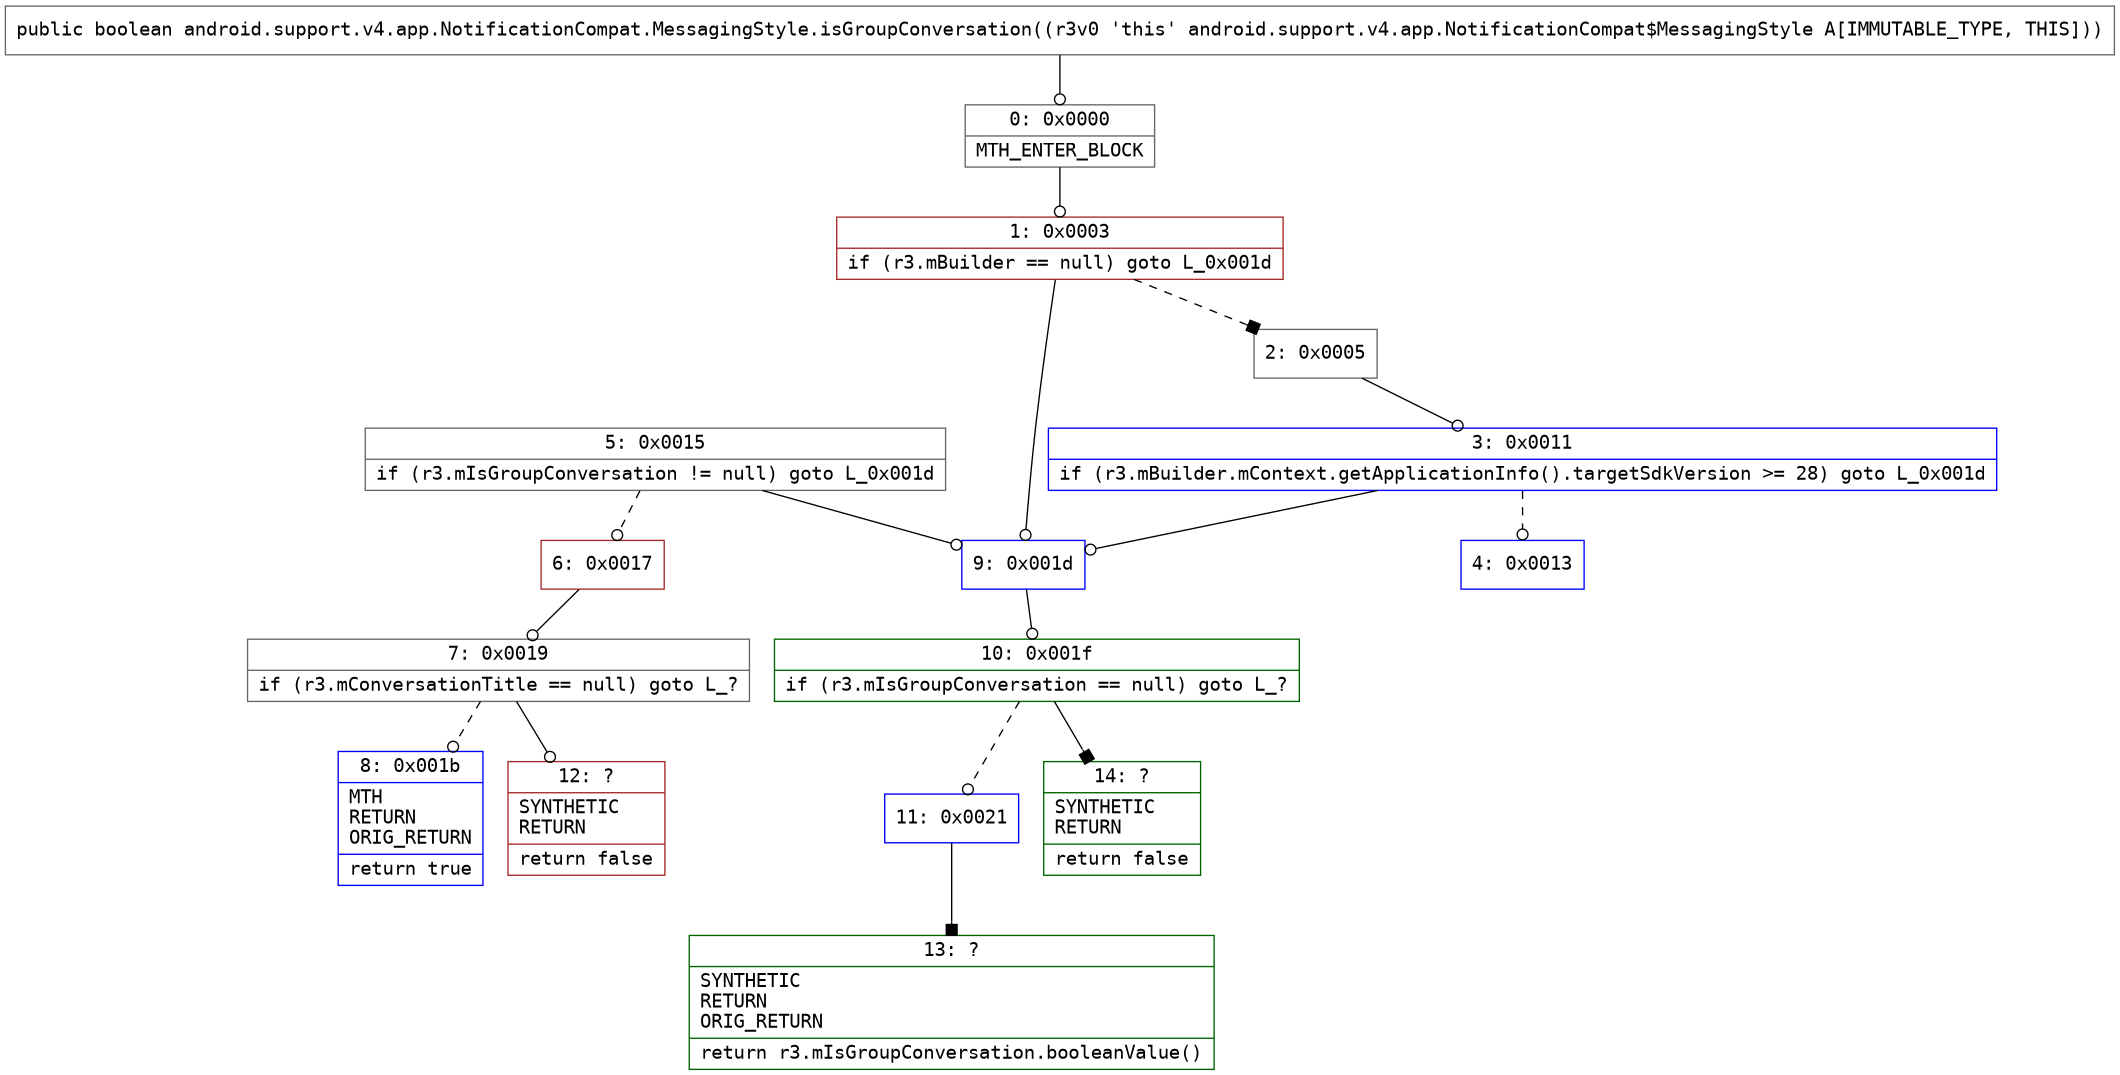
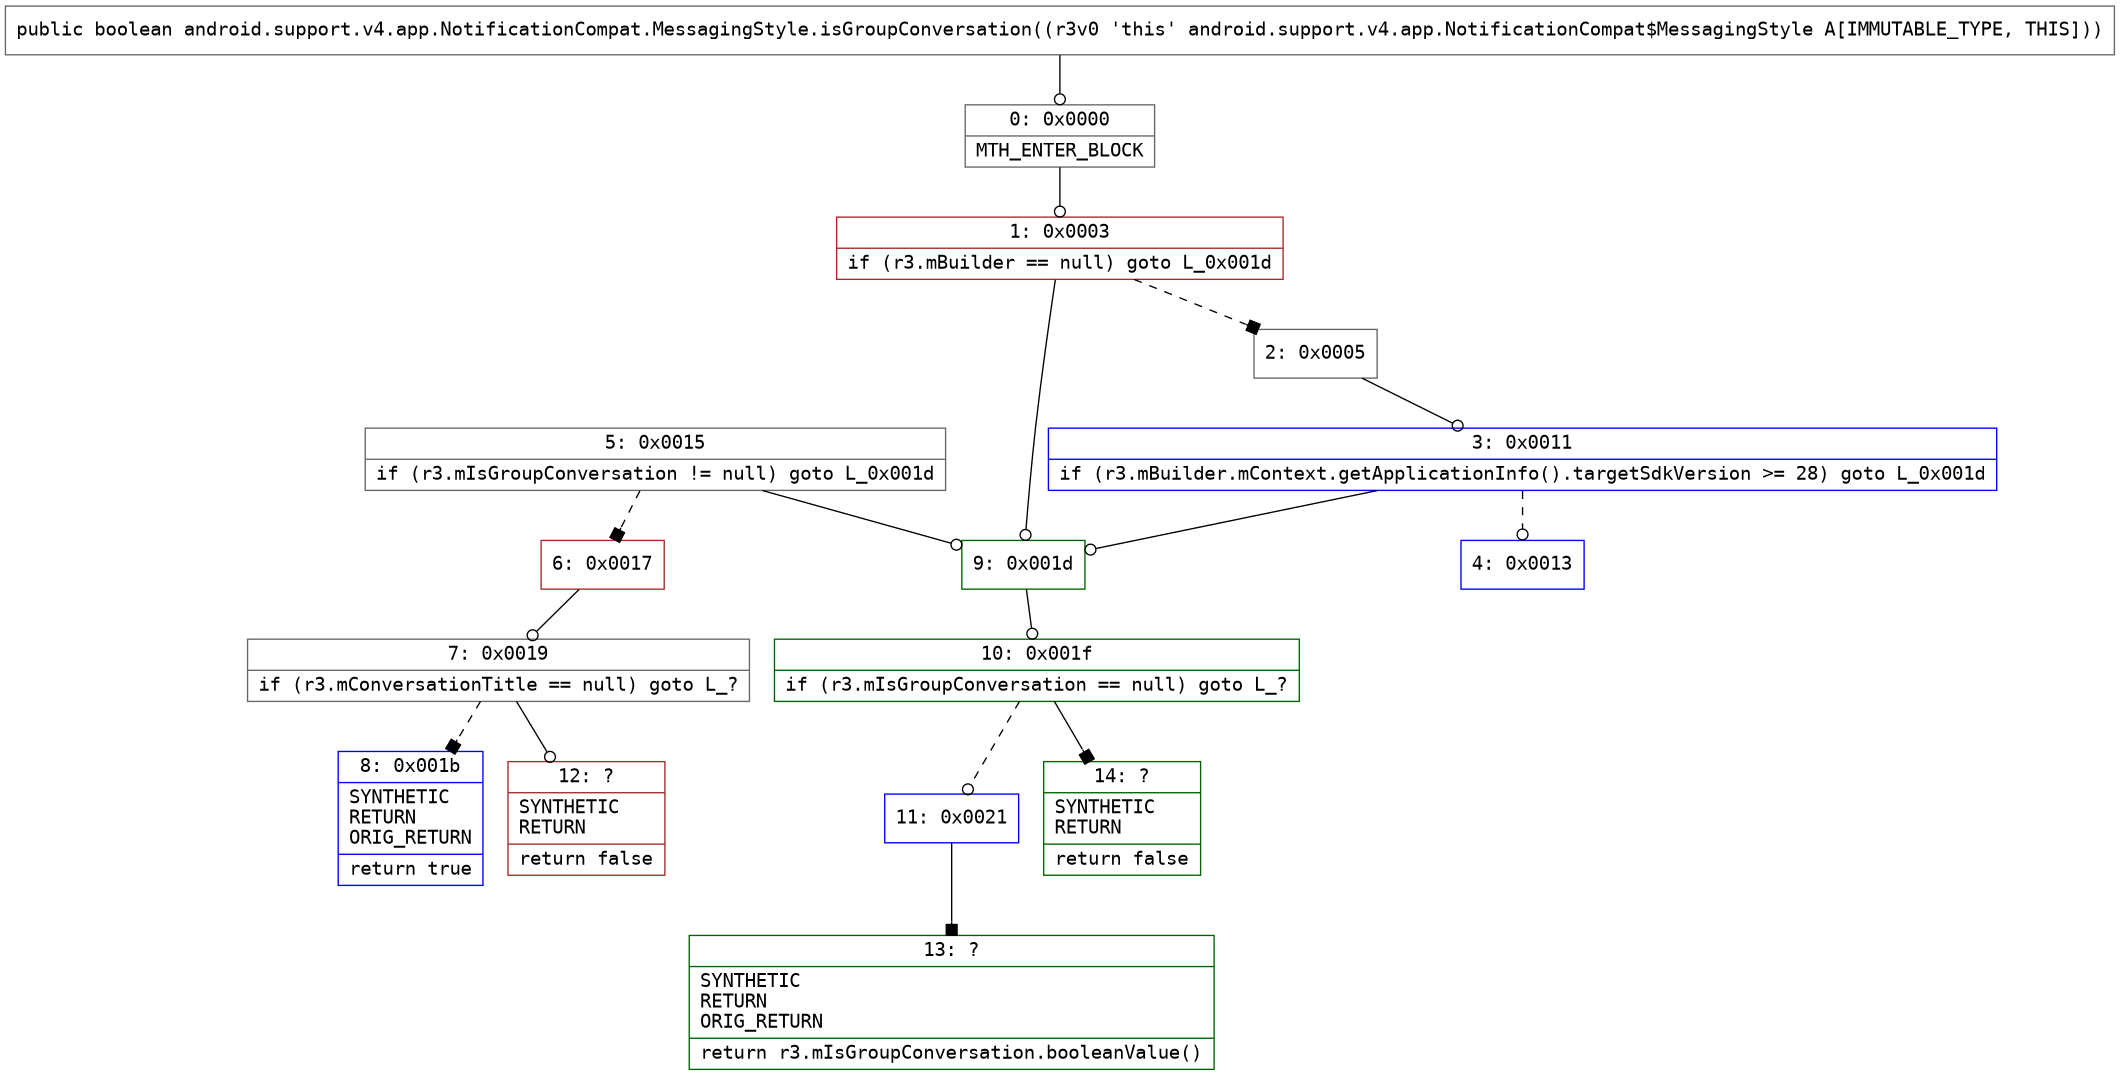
  digraph {
    fontname="DejaVu Sans Mono"
    node [color=gray40 fontname="DejaVu Sans Mono" shape=record]
    edge [arrowhead=odot fontname="DejaVu Sans Mono"]
    n1 [label="{0\:\ 0x0000|MTH_ENTER_BLOCK\l}"]
    n2 [color=brown label="{1\:\ 0x0003|if (r3.mBuilder == null) goto L_0x001d\l}"]
    n3 [label="{2\:\ 0x0005}"]
-   n4 [color=blue label="{9\:\ 0x001d}"]
+   n4 [color=darkgreen label="{9\:\ 0x001d}"]
    n5 [color=blue label="{3\:\ 0x0011|if (r3.mBuilder.mContext.getApplicationInfo().targetSdkVersion \>= 28) goto L_0x001d\l}"]
    n6 [color=darkgreen label="{10\:\ 0x001f|if (r3.mIsGroupConversation == null) goto L_?\l}"]
    n7 [color=blue label="{4\:\ 0x0013}"]
    n8 [label="{5\:\ 0x0015|if (r3.mIsGroupConversation != null) goto L_0x001d\l}"]
    n9 [color=brown label="{6\:\ 0x0017}"]
    n10 [label="{7\:\ 0x0019|if (r3.mConversationTitle == null) goto L_?\l}"]
-   n11 [color=blue label="{8\:\ 0x001b|MTH\lRETURN\lORIG_RETURN\l|return true\l}"]
+   n11 [color=blue label="{8\:\ 0x001b|SYNTHETIC\lRETURN\lORIG_RETURN\l|return true\l}"]
    n12 [color=brown label="{12\:\ ?|SYNTHETIC\lRETURN\l|return false\l}"]
    n13 [color=blue label="{11\:\ 0x0021}"]
    n14 [color=darkgreen label="{14\:\ ?|SYNTHETIC\lRETURN\l|return false\l}"]
    n15 [color=darkgreen label="{13\:\ ?|SYNTHETIC\lRETURN\lORIG_RETURN\l|return r3.mIsGroupConversation.booleanValue()\l}"]
    n16 [label="{public boolean android.support.v4.app.NotificationCompat.MessagingStyle.isGroupConversation((r3v0 'this' android.support.v4.app.NotificationCompat$MessagingStyle A[IMMUTABLE_TYPE, THIS])) }"]
    n1 -> n2
    n2 -> n3 [arrowhead=box style=dashed]
    n2 -> n4
    n3 -> n5
    n4 -> n6
    n5 -> n4
    n5 -> n7 [style=dashed]
    n6 -> n13 [style=dashed]
    n6 -> n14 [arrowhead=box]
    n8 -> n4
-   n8 -> n9 [style=dashed]
+   n8 -> n9 [arrowhead=box style=dashed]
    n9 -> n10
-   n10 -> n11 [style=dashed]
+   n10 -> n11 [arrowhead=box style=dashed]
    n10 -> n12
    n13 -> n15 [arrowhead=box]
    n16 -> n1
  }
